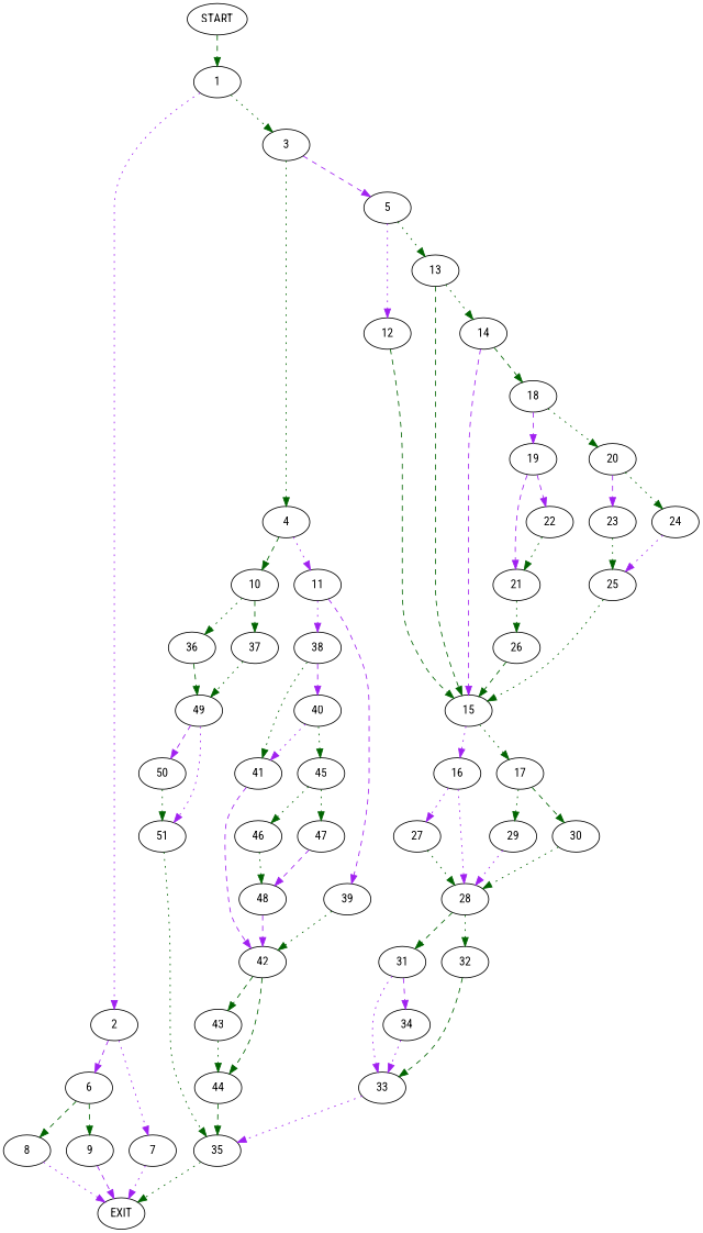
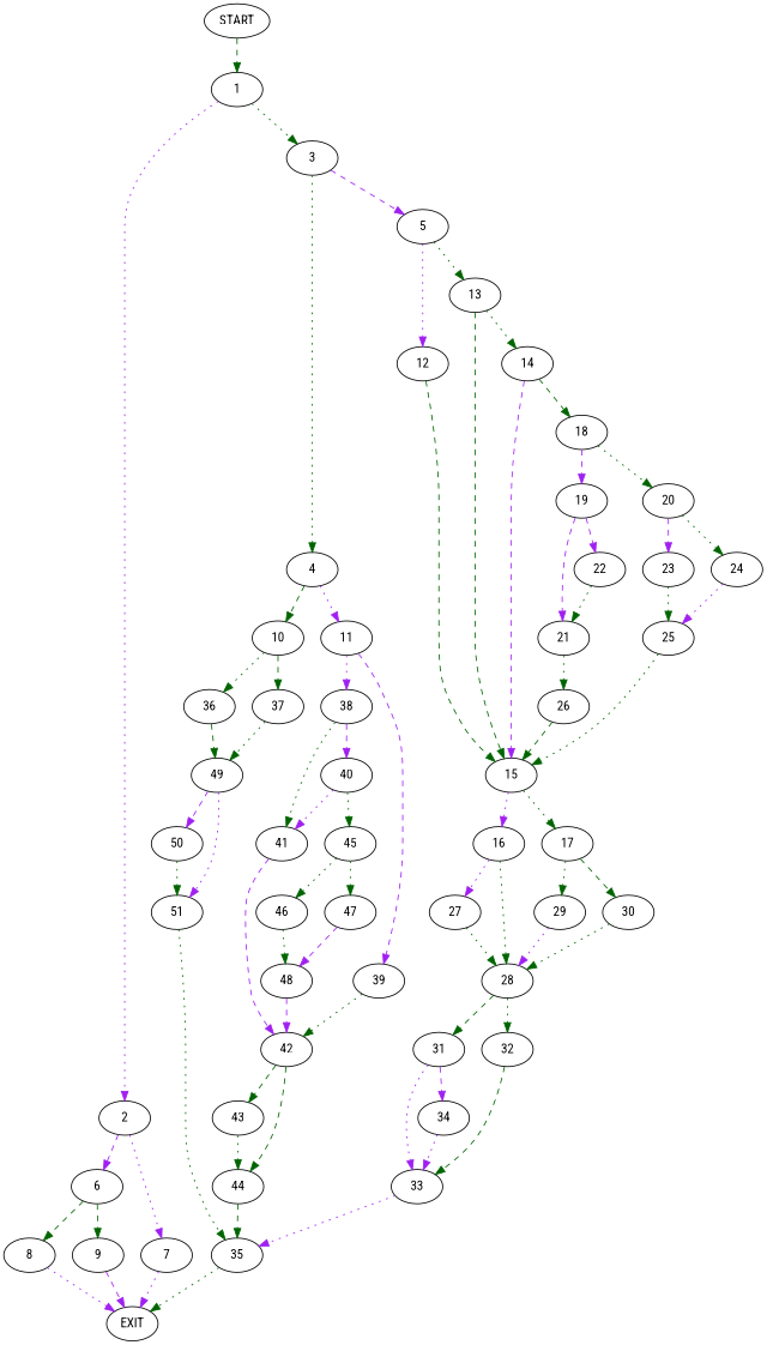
  digraph {
    fontname="Roboto Condensed"
    node [fontname="Roboto Condensed"]
    edge [color=darkgreen fontname="Roboto Condensed" style=dotted]
    n1 [label=START]
    1
    2
    3
    n5 [label=EXIT]
    6
    7
    4
    5
    8
    9
    10
    11
    12
    13
    36
    37
    38
    39
    15
    14
    49
    40
    41
    42
    16
    17
    18
    19
    20
    27
    28
    29
    30
    31
    32
    21
    22
    23
    24
    26
    25
    33
    34
    35
    50
    51
    45
    43
    44
    46
    47
    48
    n1 -> 1 [style=dashed]
    1 -> 2 [color=purple]
    1 -> 3
    2 -> 6 [color=purple style=dashed]
    2 -> 7 [color=purple]
    3 -> 4
    3 -> 5 [color=purple style=dashed]
    6 -> 8 [style=dashed]
    6 -> 9 [style=dashed]
    7 -> n5 [color=purple]
    4 -> 10 [style=dashed]
    4 -> 11 [color=purple]
    5 -> 12 [color=purple]
    5 -> 13
    8 -> n5 [color=purple]
    9 -> n5 [color=purple style=dashed]
    10 -> 36
    10 -> 37 [style=dashed]
    11 -> 38 [color=purple]
    11 -> 39 [color=purple style=dashed]
    12 -> 15 [style=dashed]
    13 -> 15 [style=dashed]
    13 -> 14
    36 -> 49 [style=dashed]
    37 -> 49
    38 -> 40 [color=purple style=dashed]
    38 -> 41
    39 -> 42
    15 -> 16 [color=purple]
    15 -> 17
    14 -> 15 [color=purple style=dashed]
    14 -> 18 [style=dashed]
    49 -> 50 [color=purple style=dashed]
    49 -> 51 [color=purple]
    40 -> 41 [color=purple]
    40 -> 45
    41 -> 42 [color=purple style=dashed]
    42 -> 43 [style=dashed]
    42 -> 44 [style=dashed]
    16 -> 27 [color=purple]
-   16 -> 28 [color=purple]
+   16 -> 28
    17 -> 29
    17 -> 30 [style=dashed]
    18 -> 19 [color=purple style=dashed]
    18 -> 20
    19 -> 21 [color=purple style=dashed]
    19 -> 22 [color=purple style=dashed]
    20 -> 23 [color=purple style=dashed]
    20 -> 24
    27 -> 28
    28 -> 31 [style=dashed]
    28 -> 32
    29 -> 28 [color=purple]
    30 -> 28
    31 -> 33 [color=purple]
    31 -> 34 [color=purple style=dashed]
    32 -> 33 [style=dashed]
    21 -> 26
    22 -> 21
    23 -> 25
    24 -> 25 [color=purple]
    26 -> 15 [style=dashed]
    25 -> 15
    33 -> 35 [color=purple]
    34 -> 33 [color=purple]
    35 -> n5
    50 -> 51
    51 -> 35
    45 -> 46
    45 -> 47
    43 -> 44
    44 -> 35 [style=dashed]
    46 -> 48
    47 -> 48 [color=purple style=dashed]
    48 -> 42 [color=purple style=dashed]
  }
